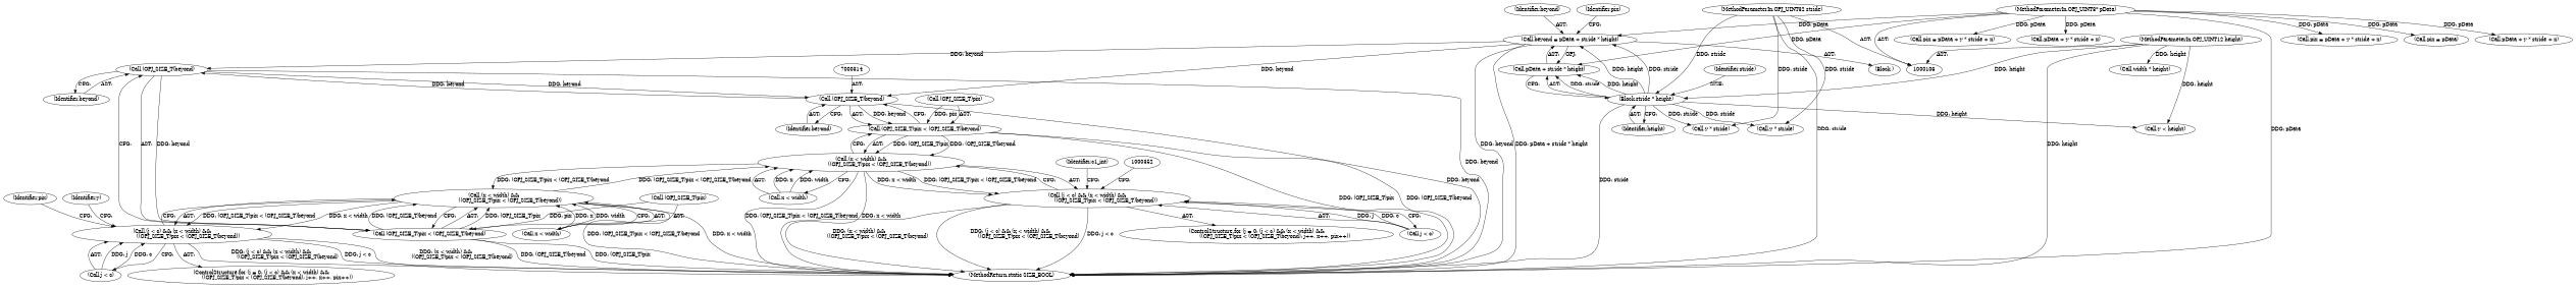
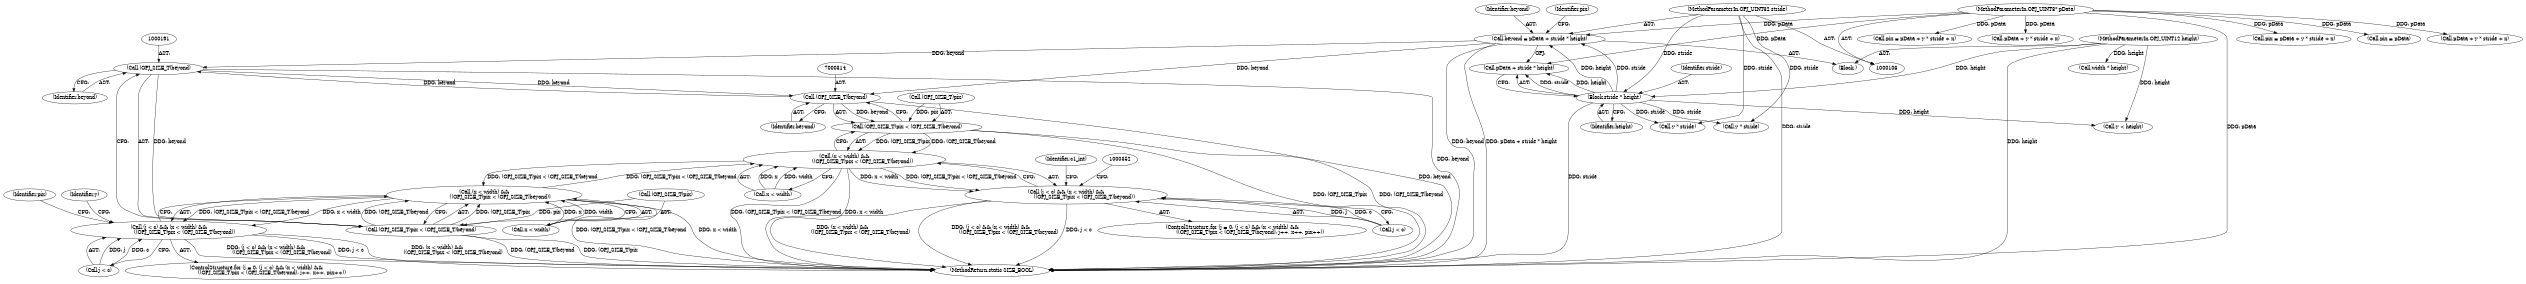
  digraph {
    n1 [label="(Call,beyond = pData + stride * height)"]
    n2 [label="(Call,(OPJ_SIZE_T)beyond)"]
    n3 [label="(Call,(OPJ_SIZE_T)beyond)"]
    n4 [label="(MethodReturn,static SIZE_BOOL)"]
    n5 [label="(Call,pData + stride * height)"]
    n6 [label="(Block,)"]
    n7 [label="(Call,(OPJ_SIZE_T)pix < (OPJ_SIZE_T)beyond)"]
    n8 [label="(Identifier,beyond)"]
    n9 [label="(Call,(OPJ_SIZE_T)pix < (OPJ_SIZE_T)beyond)"]
    n10 [label="(Identifier,beyond)"]
    n11 [label="(Block,stride * height)"]
    n12 [label="(MethodParameterIn,OPJ_UINT8* pData)"]
    n13 [label="(Call,pix = pData + y * stride + x)"]
    n14 [label="(Call,pix = pData)"]
    n15 [label="(Call,pData + y * stride + x)"]
    n16 [label="(Call,pix = pData + y * stride + x)"]
    n17 [label="(Call,pData + y * stride + x)"]
    1000106
    n19 [label="(Identifier,height)"]
    n20 [label="(Call,y * stride)"]
    n21 [label="(Call,y * stride)"]
    n22 [label="(Call,y < height)"]
    n23 [label="(MethodParameterIn,OPJ_UINT32 stride)"]
    n24 [label="(MethodParameterIn,OPJ_UINT12 height)"]
    n25 [label="(Call,width * height)"]
    n26 [label="(Call,(x < width) &&\n                     ((OPJ_SIZE_T)pix < (OPJ_SIZE_T)beyond))"]
    n27 [label="(Call,(j < c) && (x < width) &&\n                     ((OPJ_SIZE_T)pix < (OPJ_SIZE_T)beyond))"]
    n28 [label="(Call,(x < width) &&\n                        ((OPJ_SIZE_T)pix < (OPJ_SIZE_T)beyond))"]
    n29 [label="(Call,x < width)"]
    n30 [label="(ControlStructure,for (j = 0; (j < c) && (x < width) &&\n                     ((OPJ_SIZE_T)pix < (OPJ_SIZE_T)beyond); j++, x++, pix++))"]
    n31 [label="(Call,j < c)"]
    n32 [label="(Call,(j < c) && (x < width) &&\n                        ((OPJ_SIZE_T)pix < (OPJ_SIZE_T)beyond))"]
    n33 [label="(Call,x < width)"]
    n34 [label="(Call,j < c)"]
    n35 [label="(ControlStructure,for (j = 0; (j < c) && (x < width) &&\n                        ((OPJ_SIZE_T)pix < (OPJ_SIZE_T)beyond); j++, x++, pix++))"]
    n36 [label="(Identifier,pix)"]
    n37 [label="(Identifier,y)"]
    n38 [label="(Identifier,stride)"]
    n39 [label="(Identifier,beyond)"]
    n40 [label="(Call,(OPJ_SIZE_T)pix)"]
    n41 [label="(Identifier,pix)"]
    n42 [label="(Identifier,c1_int)"]
    n43 [label="(Call,(OPJ_SIZE_T)pix)"]
+   1000191
    1000352
    n46 [label=7000314]
    n1 -> n2 [label="DDG: beyond"]
    n1 -> n3 [label="DDG: beyond"]
    n1 -> n4 [label="DDG: pData + stride * height"]
    n1 -> n4 [label="DDG: beyond"]
    n1 -> n5 [label="OPJ: "]
    n1 -> n6 [label="AST: "]
    n2 -> n3 [label="DDG: beyond"]
    n2 -> n4 [label="DDG: beyond"]
    n2 -> n7 [label="AST: "]
    n2 -> n7 [label="DDG: beyond"]
    n2 -> n8 [label="CFG: "]
    n3 -> n2 [label="DDG: beyond"]
    n3 -> n4 [label="DDG: beyond"]
    n3 -> n9 [label="AST: "]
    n3 -> n9 [label="DDG: beyond"]
    n3 -> n10 [label="CFG: "]
-   n5 -> n1 [label="AST: "]
+   n23 -> n1 [label="AST: "]
    n5 -> n11 [label="CFG: "]
    n7 -> n2 [label="CFG: "]
    n7 -> n4 [label="DDG: (OPJ_SIZE_T)pix"]
    n7 -> n4 [label="DDG: (OPJ_SIZE_T)beyond"]
    n7 -> n26 [label="AST: "]
    n7 -> n26 [label="DDG: (OPJ_SIZE_T)pix"]
    n7 -> n26 [label="DDG: (OPJ_SIZE_T)beyond"]
    n8 -> n2 [label="AST: "]
    n9 -> n3 [label="CFG: "]
    n9 -> n4 [label="DDG: (OPJ_SIZE_T)pix"]
    n9 -> n4 [label="DDG: (OPJ_SIZE_T)beyond"]
    n9 -> n28 [label="AST: "]
    n9 -> n28 [label="DDG: (OPJ_SIZE_T)pix"]
    n9 -> n28 [label="DDG: (OPJ_SIZE_T)beyond"]
    n10 -> n3 [label="AST: "]
    n11 -> n1 [label="DDG: stride"]
    n11 -> n1 [label="DDG: height"]
    n11 -> n4 [label="DDG: stride"]
    n11 -> n5 [label="AST: "]
    n11 -> n5 [label="DDG: stride"]
    n11 -> n5 [label="DDG: height"]
    n11 -> n19 [label="CFG: "]
    n11 -> n20 [label="DDG: stride"]
    n11 -> n21 [label="DDG: stride"]
    n11 -> n22 [label="DDG: height"]
    n12 -> n1 [label="DDG: pData"]
    n12 -> n4 [label="DDG: pData"]
    n12 -> n5 [label="DDG: pData"]
    n12 -> n13 [label="DDG: pData"]
    n12 -> n14 [label="DDG: pData"]
    n12 -> n15 [label="DDG: pData"]
    n12 -> n16 [label="DDG: pData"]
    n12 -> n17 [label="DDG: pData"]
    n12 -> 1000106 [label="AST: "]
    n19 -> n11 [label="AST: "]
    n23 -> n4 [label="DDG: stride"]
    n23 -> n11 [label="DDG: stride"]
    n23 -> 1000106 [label="AST: "]
    n23 -> n20 [label="DDG: stride"]
    n23 -> n21 [label="DDG: stride"]
    n24 -> n4 [label="DDG: height"]
    n24 -> n11 [label="DDG: height"]
-   n24 -> 1000106 [label="AST: "]
+   n24 -> n6 [label="AST: "]
    n24 -> n22 [label="DDG: height"]
    n24 -> n25 [label="DDG: height"]
    n26 -> n4 [label="DDG: (OPJ_SIZE_T)pix < (OPJ_SIZE_T)beyond"]
    n26 -> n4 [label="DDG: x < width"]
    n26 -> n7 [label="CFG: "]
    n26 -> n27 [label="AST: "]
    n26 -> n27 [label="DDG: x < width"]
    n26 -> n27 [label="DDG: (OPJ_SIZE_T)pix < (OPJ_SIZE_T)beyond"]
    n26 -> n28 [label="DDG: (OPJ_SIZE_T)pix < (OPJ_SIZE_T)beyond"]
    n26 -> n29 [label="CFG: "]
    n27 -> n4 [label="DDG: (x < width) &&\n                     ((OPJ_SIZE_T)pix < (OPJ_SIZE_T)beyond)"]
    n27 -> n4 [label="DDG: (j < c) && (x < width) &&\n                     ((OPJ_SIZE_T)pix < (OPJ_SIZE_T)beyond)"]
    n27 -> n4 [label="DDG: j < c"]
    n27 -> n26 [label="CFG: "]
    n27 -> n30 [label="AST: "]
    n27 -> n31 [label="CFG: "]
    n28 -> n4 [label="DDG: (OPJ_SIZE_T)pix < (OPJ_SIZE_T)beyond"]
    n28 -> n4 [label="DDG: x < width"]
    n28 -> n9 [label="CFG: "]
    n28 -> n26 [label="DDG: (OPJ_SIZE_T)pix < (OPJ_SIZE_T)beyond"]
    n28 -> n32 [label="AST: "]
    n28 -> n32 [label="DDG: x < width"]
    n28 -> n32 [label="DDG: (OPJ_SIZE_T)pix < (OPJ_SIZE_T)beyond"]
    n28 -> n33 [label="CFG: "]
    n29 -> n26 [label="AST: "]
    n29 -> n26 [label="DDG: x"]
    n29 -> n26 [label="DDG: width"]
    n31 -> n27 [label="AST: "]
    n31 -> n27 [label="DDG: j"]
    n31 -> n27 [label="DDG: c"]
    n32 -> n4 [label="DDG: (x < width) &&\n                        ((OPJ_SIZE_T)pix < (OPJ_SIZE_T)beyond)"]
    n32 -> n4 [label="DDG: (j < c) && (x < width) &&\n                        ((OPJ_SIZE_T)pix < (OPJ_SIZE_T)beyond)"]
    n32 -> n4 [label="DDG: j < c"]
    n32 -> n28 [label="CFG: "]
    n32 -> n34 [label="CFG: "]
    n32 -> n35 [label="AST: "]
    n33 -> n28 [label="AST: "]
    n33 -> n28 [label="DDG: x"]
    n33 -> n28 [label="DDG: width"]
    n34 -> n32 [label="AST: "]
    n34 -> n32 [label="DDG: j"]
    n34 -> n32 [label="DDG: c"]
    n36 -> n27 [label="CFG: "]
    n37 -> n27 [label="CFG: "]
-   n38 -> n11 [label="SIZE: "]
+   n38 -> n11 [label="AST: "]
    n39 -> n1 [label="AST: "]
    n40 -> n7 [label="AST: "]
    n40 -> n7 [label="DDG: pix"]
    n41 -> n1 [label="CFG: "]
    n42 -> n32 [label="CFG: "]
    n43 -> n9 [label="AST: "]
    n43 -> n9 [label="DDG: pix"]
+   1000191 -> n2 [label="AST: "]
    1000352 -> n32 [label="CFG: "]
    n46 -> n3 [label="AST: "]
  }
